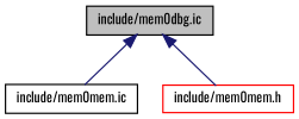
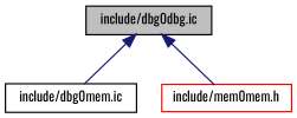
  digraph {
    fontname=Oswald
    node [color=black fontname=Oswald fontsize=10 shape=record]
    edge [color=midnightblue dir=back fontname=Oswald fontsize=10 labelfontname=FreeSans labelfontsize=10 style=solid]
-   n1 [fillcolor=grey75 fontcolor=black height=0.2 label="include/mem0dbg.ic" style=filled width=0.4]
-   n2 [height=0.2 label="include/mem0mem.ic" width=0.4]
+   n1 [fillcolor=grey75 fontcolor=black height=0.2 label="include/dbg0dbg.ic" style=filled width=0.4]
+   n2 [height=0.2 label="include/dbg0mem.ic" width=0.4]
    n3 [color=red height=0.2 label="include/mem0mem.h" width=0.4]
    n1 -> n2
    n1 -> n3
  }
